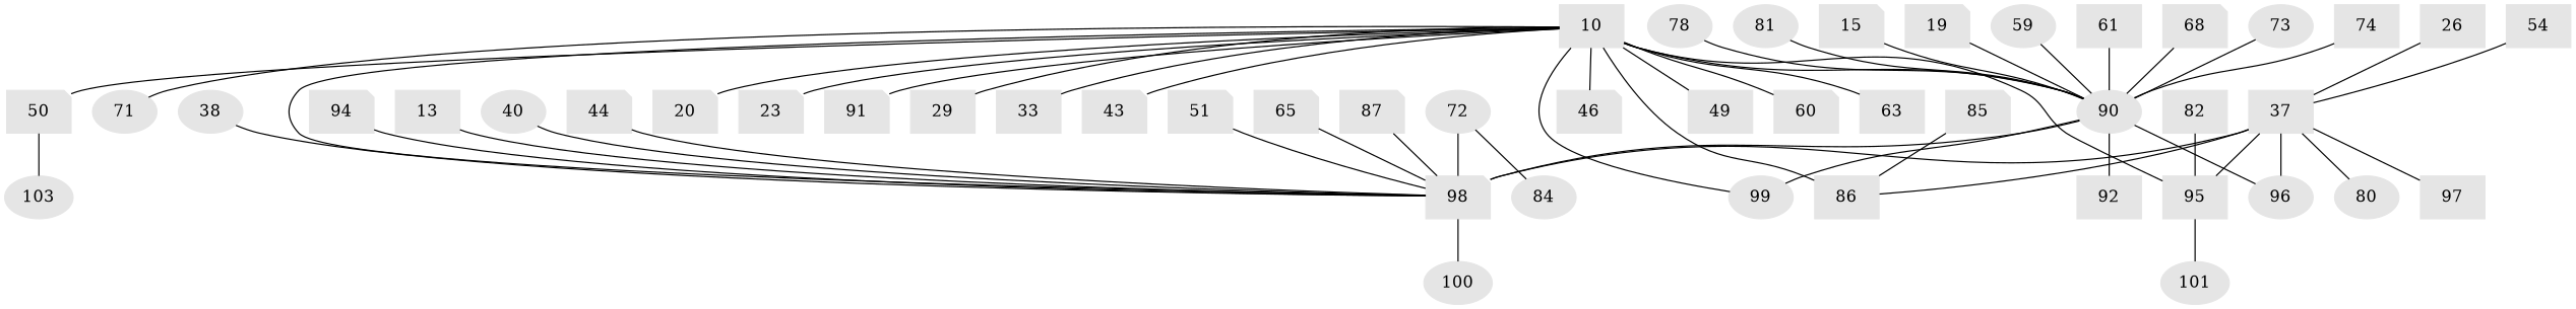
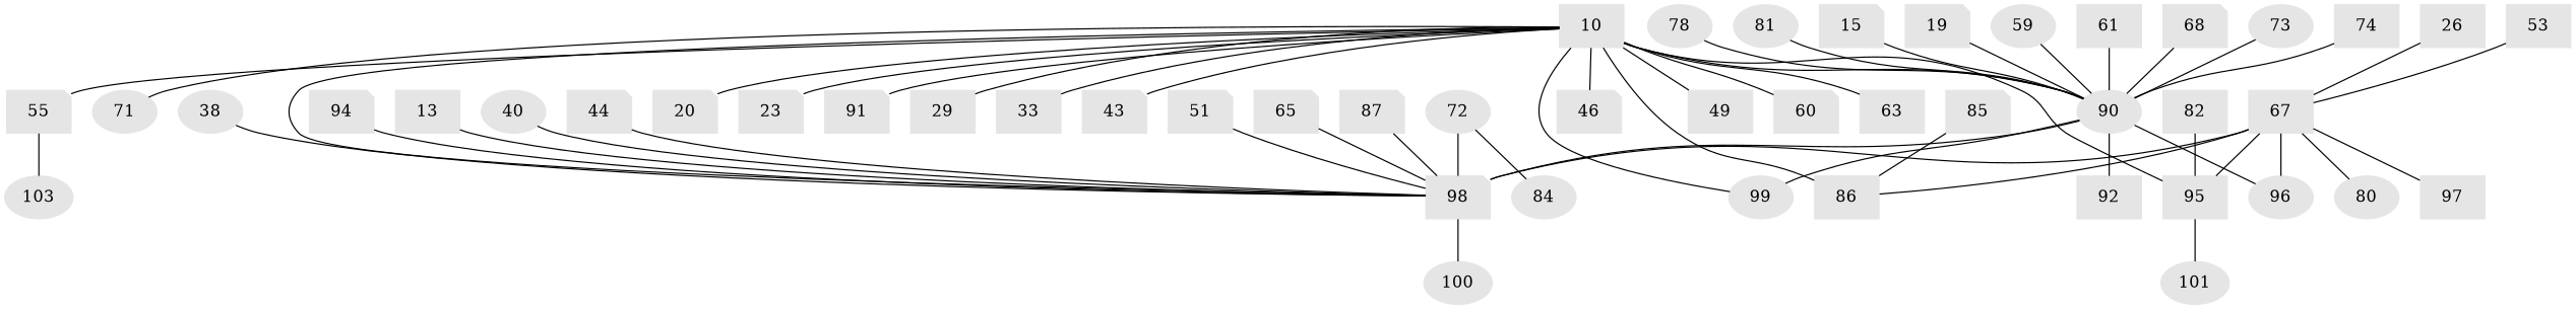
  graph {
    node [color=gray90 shape=note style=filled]
    10 [shape=box super="+7"]
    20
    23
    29 [shape=box]
    33 [shape=box]
    43
    46
    49 [shape=box]
-   55 [super="+45" label=50]
+   55 [super="+45"]
    60
    63 [shape=box]
    71 [shape=ellipse]
    86 [shape=box super="+30"]
    90 [shape=ellipse super="+68+16+88"]
    91
    95 [shape=box super="+50+48+53+77"]
    98 [super="+5+21+35+37+14"]
    99 [shape=ellipse super="+64+58+93"]
    103 [shape=ellipse]
    96 [shape=ellipse super="+56"]
    92 [shape=box super="+27"]
    101 [shape=ellipse]
    100 [shape=ellipse super="+89"]
    13 [shape=box]
    15
    19
-   67 [shape=box super="+18+66+4" label=37]
+   67 [shape=box super="+18+66+4"]
    80 [shape=ellipse super="+32"]
    97 [shape=box super="+83"]
    26 [shape=box]
    38 [shape=ellipse]
    40 [shape=ellipse]
    44
    51
-   54 [shape=box]
+   54 [shape=box label=53]
    59 [shape=ellipse]
    61 [shape=box]
    65
    n39 [label=68]
    72 [shape=ellipse]
    84 [shape=ellipse]
    73 [shape=ellipse super="+57"]
    74 [shape=box super="+52"]
    78 [shape=ellipse]
    81 [shape=ellipse super="+34+41"]
    82 [shape=box]
    85
    87
    94
    10 -- 20
    10 -- 23
    10 -- 29
    10 -- 33
    10 -- 43 [weight=2]
    10 -- 46
    10 -- 49
    10 -- 55 [weight=2]
    10 -- 60
    10 -- 63
    10 -- 71
    10 -- 86 [weight=3]
    10 -- 90 [weight=6]
    10 -- 91
    10 -- 95 [weight=2]
    10 -- 98 [weight=2]
    10 -- 99
    55 -- 103
    90 -- 98 [weight=6]
    90 -- 99 [weight=2]
    90 -- 96
    90 -- 92
    95 -- 101
    98 -- 100
    13 -- 98
    15 -- 90
    19 -- 90
    67 -- 86
    67 -- 95 [weight=2]
    67 -- 98 [weight=4]
    67 -- 96 [weight=2]
    67 -- 80
    67 -- 97
    26 -- 67
    38 -- 98
    40 -- 98
    44 -- 98
    51 -- 98
    54 -- 67
    59 -- 90
    61 -- 90
    65 -- 98
    n39 -- 90
    72 -- 98 [weight=2]
    72 -- 84
    73 -- 90
    74 -- 90
    78 -- 90
    81 -- 90
    82 -- 95
    85 -- 86
    87 -- 98
    94 -- 98
  }
